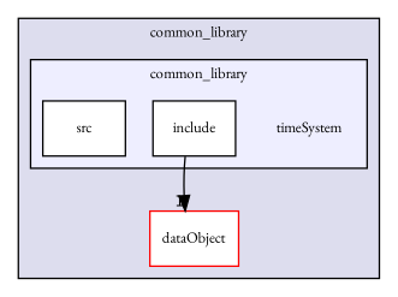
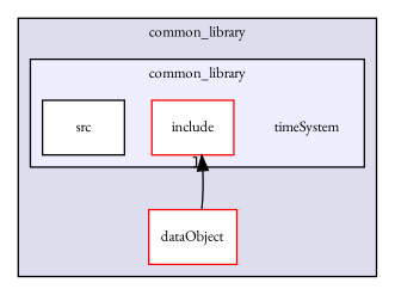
  digraph {
    compound=true
    fontname="EB Garamond"
    node [fontname="EB Garamond" fontsize=10 shape=box fillcolor=white style=filled]
    n1 [label=timeSystem shape=plaintext fillcolor="" style=""]
-   n2 [color=black label=include]
+   n2 [color=red label=include]
    n3 [label=src]
    n4 [color=red label=dataObject]
    subgraph cluster_1 {
      bgcolor="#ddddee"
      fontsize=10
      label=common_library
      pencolor=black
      n4
      subgraph cluster_2 {
        bgcolor="#eeeeff"
        fontsize=10
        pencolor=black
        n1
        n2
        n3
      }
    }
-   n2 -> n4 [headlabel=1 labeldistance=1.5 labelfontname=Helvetica labelfontsize=10 fontname="EB Garamond"]
+   n4 -> n2 [headlabel=1 labeldistance=1.5 labelfontname=Helvetica labelfontsize=10 fontname="EB Garamond"]
  }
